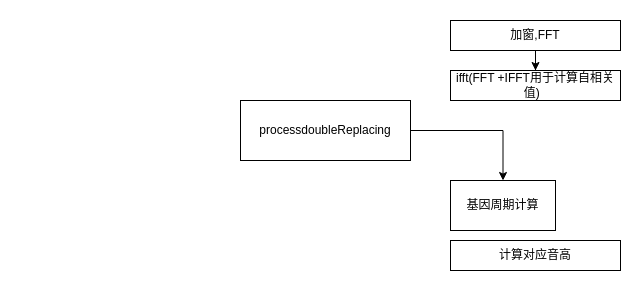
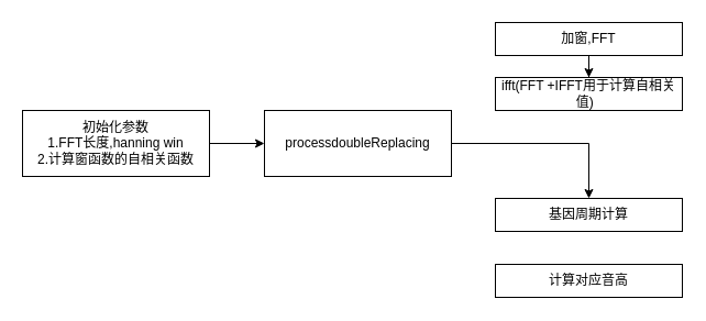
  <mxCell id="0" />
  <mxCell id="1" parent="0" />
+ <mxCell id="2" value="" style="edgeStyle=orthogonalEdgeStyle;rounded=0;orthogonalLoop=1;jettySize=auto;html=1;" parent="1" source="3" target="5" edge="1"><mxGeometry relative="1" as="geometry" /></mxCell>
+ <mxCell id="3" value="初始化参数&lt;br&gt;1.FFT长度,hanning win&lt;br&gt;2.计算窗函数的自相关函数" style="rounded=0;whiteSpace=wrap;html=1;" parent="1" vertex="1"><mxGeometry x="20" y="100" width="170" height="60" as="geometry" /></mxCell>
  <mxCell id="4" style="edgeStyle=orthogonalEdgeStyle;rounded=0;orthogonalLoop=1;jettySize=auto;html=1;" parent="1" source="5" target="9" edge="1"><mxGeometry relative="1" as="geometry" /></mxCell>
  <mxCell id="5" value="processdoubleReplacing" style="rounded=0;whiteSpace=wrap;html=1;" parent="1" vertex="1"><mxGeometry x="240" y="100" width="170" height="60" as="geometry" /></mxCell>
  <mxCell id="6" value="" style="edgeStyle=orthogonalEdgeStyle;rounded=0;orthogonalLoop=1;jettySize=auto;html=1;" parent="1" source="7" target="8" edge="1"><mxGeometry relative="1" as="geometry" /></mxCell>
  <mxCell id="7" value="加窗,FFT" style="rounded=0;whiteSpace=wrap;html=1;" parent="1" vertex="1"><mxGeometry x="450" y="20" width="170" height="30" as="geometry" /></mxCell>
  <mxCell id="8" value="ifft(FFT +IFFT用于计算自相关值)&amp;nbsp;&amp;nbsp;" style="rounded=0;whiteSpace=wrap;html=1;" parent="1" vertex="1"><mxGeometry x="450" y="70" width="170" height="30" as="geometry" /></mxCell>
- <mxCell id="9" value="基因周期计算" style="rounded=0;whiteSpace=wrap;html=1;" parent="1" vertex="1"><mxGeometry x="450" y="180" width="105" height="50" as="geometry" /></mxCell>
+ <mxCell id="9" value="基因周期计算" style="rounded=0;whiteSpace=wrap;html=1;" parent="1" vertex="1"><mxGeometry x="450" y="180" width="170" height="30" as="geometry" /></mxCell>
  <mxCell id="10" value="计算对应音高" style="rounded=0;whiteSpace=wrap;html=1;" parent="1" vertex="1"><mxGeometry x="450" y="240" width="170" height="30" as="geometry" /></mxCell>
